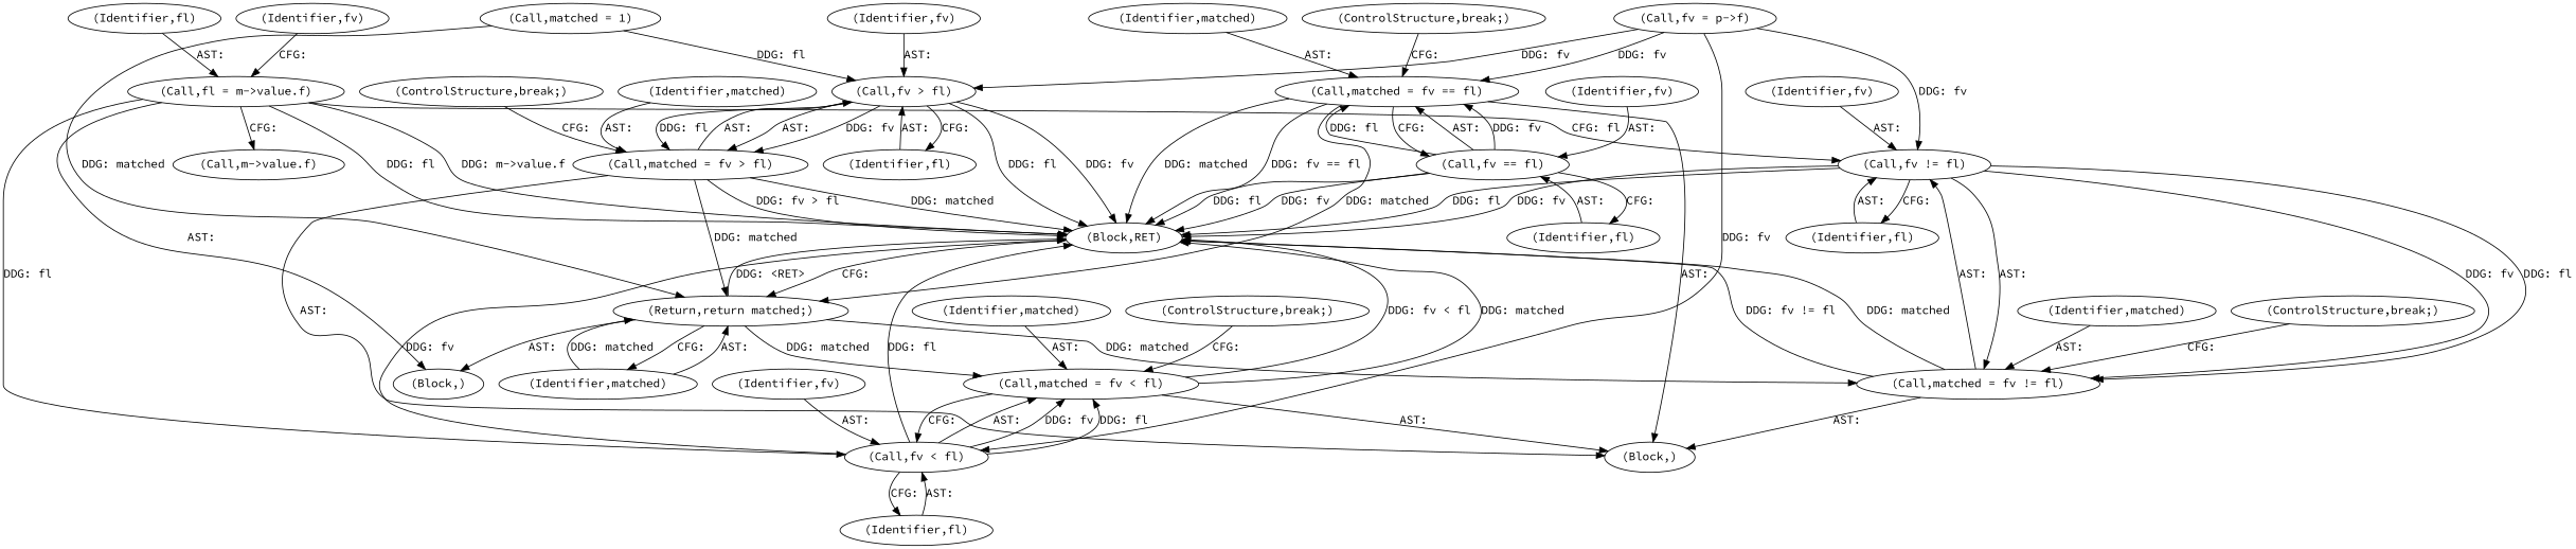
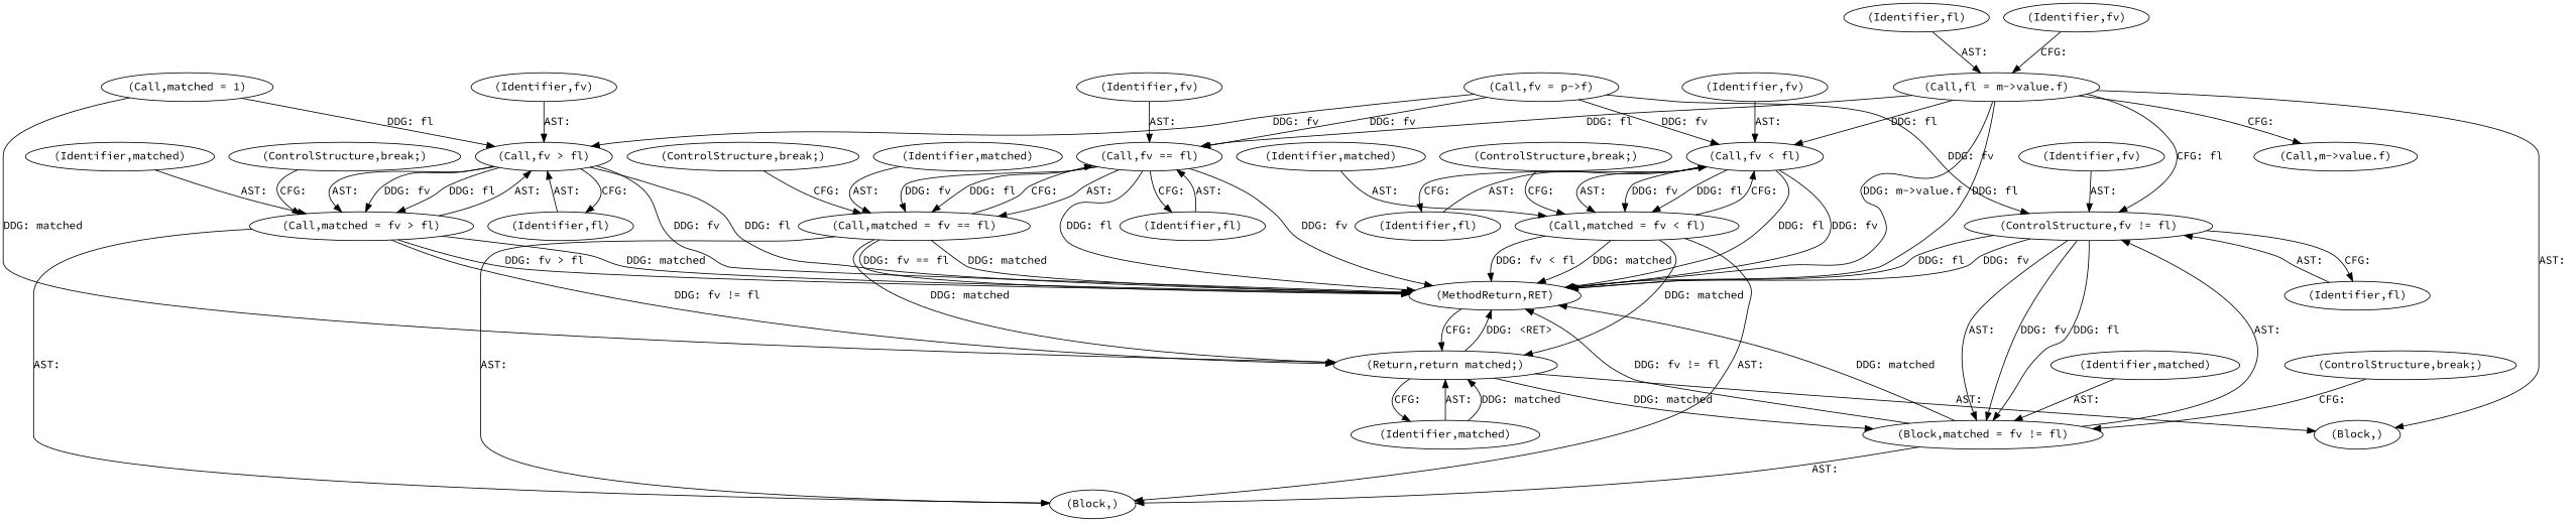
  digraph {
    fontname="Source Code Pro"
    node [fontname="Source Code Pro"]
    edge [fontname="Source Code Pro"]
    n1 [label="(Call,fl = m->value.f)"]
-   n2 [label="(Call,fv != fl)"]
+   n2 [label="(ControlStructure,fv != fl)"]
    n3 [label="(Call,fv == fl)"]
    n4 [label="(Call,fv < fl)"]
-   n5 [label="(Block,RET)"]
+   n5 [label="(MethodReturn,RET)"]
    n6 [label="(Call,m->value.f)"]
    n7 [label="(Block,)"]
-   n8 [label="(Call,matched = fv != fl)"]
+   n8 [label="(Block,matched = fv != fl)"]
    n9 [label="(Identifier,fl)"]
    n10 [label="(Call,matched = fv == fl)"]
    n11 [label="(Identifier,fl)"]
    n12 [label="(Call,fv > fl)"]
    n13 [label="(Call,matched = fv > fl)"]
    n14 [label="(Identifier,fl)"]
    n15 [label="(Call,matched = fv < fl)"]
    n16 [label="(Identifier,fl)"]
    n17 [label="(Return,return matched;)"]
    n18 [label="(Block,)"]
    n19 [label="(Identifier,matched)"]
    n20 [label="(Identifier,matched)"]
    n21 [label="(ControlStructure,break;)"]
    n22 [label="(ControlStructure,break;)"]
    n23 [label="(Identifier,fv)"]
    n24 [label="(Identifier,fv)"]
    n25 [label="(Identifier,fv)"]
    n26 [label="(Identifier,fl)"]
    n27 [label="(Identifier,matched)"]
    n28 [label="(Identifier,matched)"]
    n29 [label="(Call,matched = 1)"]
    n30 [label="(ControlStructure,break;)"]
    n31 [label="(Identifier,matched)"]
    n32 [label="(Identifier,fv)"]
    n33 [label="(Identifier,fv)"]
    n34 [label="(Call,fv = p->f)"]
    n35 [label="(ControlStructure,break;)"]
    n1 -> n2 [label="CFG: fl"]
+   n1 -> n3 [label="DDG: fl"]
    n1 -> n4 [label="DDG: fl"]
    n1 -> n5 [label="DDG: fl"]
    n1 -> n5 [label="DDG: m->value.f"]
    n1 -> n6 [label="CFG: "]
    n1 -> n7 [label="AST: "]
    n2 -> n5 [label="DDG: fl"]
    n2 -> n5 [label="DDG: fv"]
    n2 -> n8 [label="AST: "]
    n2 -> n8 [label="DDG: fv"]
    n2 -> n8 [label="DDG: fl"]
    n2 -> n9 [label="CFG: "]
    n3 -> n5 [label="DDG: fl"]
    n3 -> n5 [label="DDG: fv"]
    n3 -> n10 [label="AST: "]
    n3 -> n10 [label="DDG: fv"]
    n3 -> n10 [label="DDG: fl"]
    n3 -> n11 [label="CFG: "]
    n4 -> n5 [label="DDG: fl"]
    n4 -> n5 [label="DDG: fv"]
    n4 -> n15 [label="AST: "]
    n4 -> n15 [label="DDG: fv"]
    n4 -> n15 [label="DDG: fl"]
    n4 -> n16 [label="CFG: "]
    n5 -> n17 [label="CFG: "]
    n8 -> n2 [label="AST: "]
    n8 -> n5 [label="DDG: fv != fl"]
    n8 -> n5 [label="DDG: matched"]
    n8 -> n18 [label="AST: "]
    n9 -> n2 [label="AST: "]
    n10 -> n3 [label="CFG: "]
    n10 -> n5 [label="DDG: fv == fl"]
    n10 -> n5 [label="DDG: matched"]
    n10 -> n17 [label="DDG: matched"]
    n10 -> n18 [label="AST: "]
    n11 -> n3 [label="AST: "]
    n12 -> n5 [label="DDG: fv"]
    n12 -> n5 [label="DDG: fl"]
    n12 -> n13 [label="AST: "]
    n12 -> n13 [label="DDG: fv"]
    n12 -> n13 [label="DDG: fl"]
    n12 -> n14 [label="CFG: "]
    n13 -> n5 [label="DDG: matched"]
    n13 -> n5 [label="DDG: fv > fl"]
    n13 -> n12 [label="AST: "]
-   n13 -> n17 [label="DDG: matched"]
+   n13 -> n17 [label="DDG: fv != fl"]
    n13 -> n18 [label="AST: "]
    n14 -> n12 [label="AST: "]
    n15 -> n4 [label="CFG: "]
    n15 -> n5 [label="DDG: fv < fl"]
    n15 -> n5 [label="DDG: matched"]
-   n17 -> n15 [label="DDG: matched"]
+   n15 -> n17 [label="DDG: matched"]
    n15 -> n18 [label="AST: "]
    n16 -> n4 [label="AST: "]
    n17 -> n5 [label="DDG: <RET>"]
    n17 -> n7 [label="AST: "]
    n17 -> n8 [label="DDG: matched"]
    n17 -> n19 [label="CFG: "]
    n19 -> n17 [label="AST: "]
    n19 -> n17 [label="DDG: matched"]
    n20 -> n10 [label="AST: "]
    n21 -> n15 [label="CFG: "]
    n22 -> n13 [label="CFG: "]
    n23 -> n3 [label="AST: "]
    n24 -> n2 [label="AST: "]
    n25 -> n4 [label="AST: "]
    n26 -> n1 [label="AST: "]
    n27 -> n8 [label="AST: "]
    n28 -> n13 [label="AST: "]
    n29 -> n12 [label="DDG: fl"]
    n29 -> n17 [label="DDG: matched"]
    n30 -> n8 [label="CFG: "]
    n31 -> n15 [label="AST: "]
    n32 -> n12 [label="AST: "]
    n33 -> n1 [label="CFG: "]
    n34 -> n2 [label="DDG: fv"]
-   n34 -> n10 [label="DDG: fv"]
+   n34 -> n3 [label="DDG: fv"]
    n34 -> n4 [label="DDG: fv"]
    n34 -> n12 [label="DDG: fv"]
    n35 -> n10 [label="CFG: "]
  }
